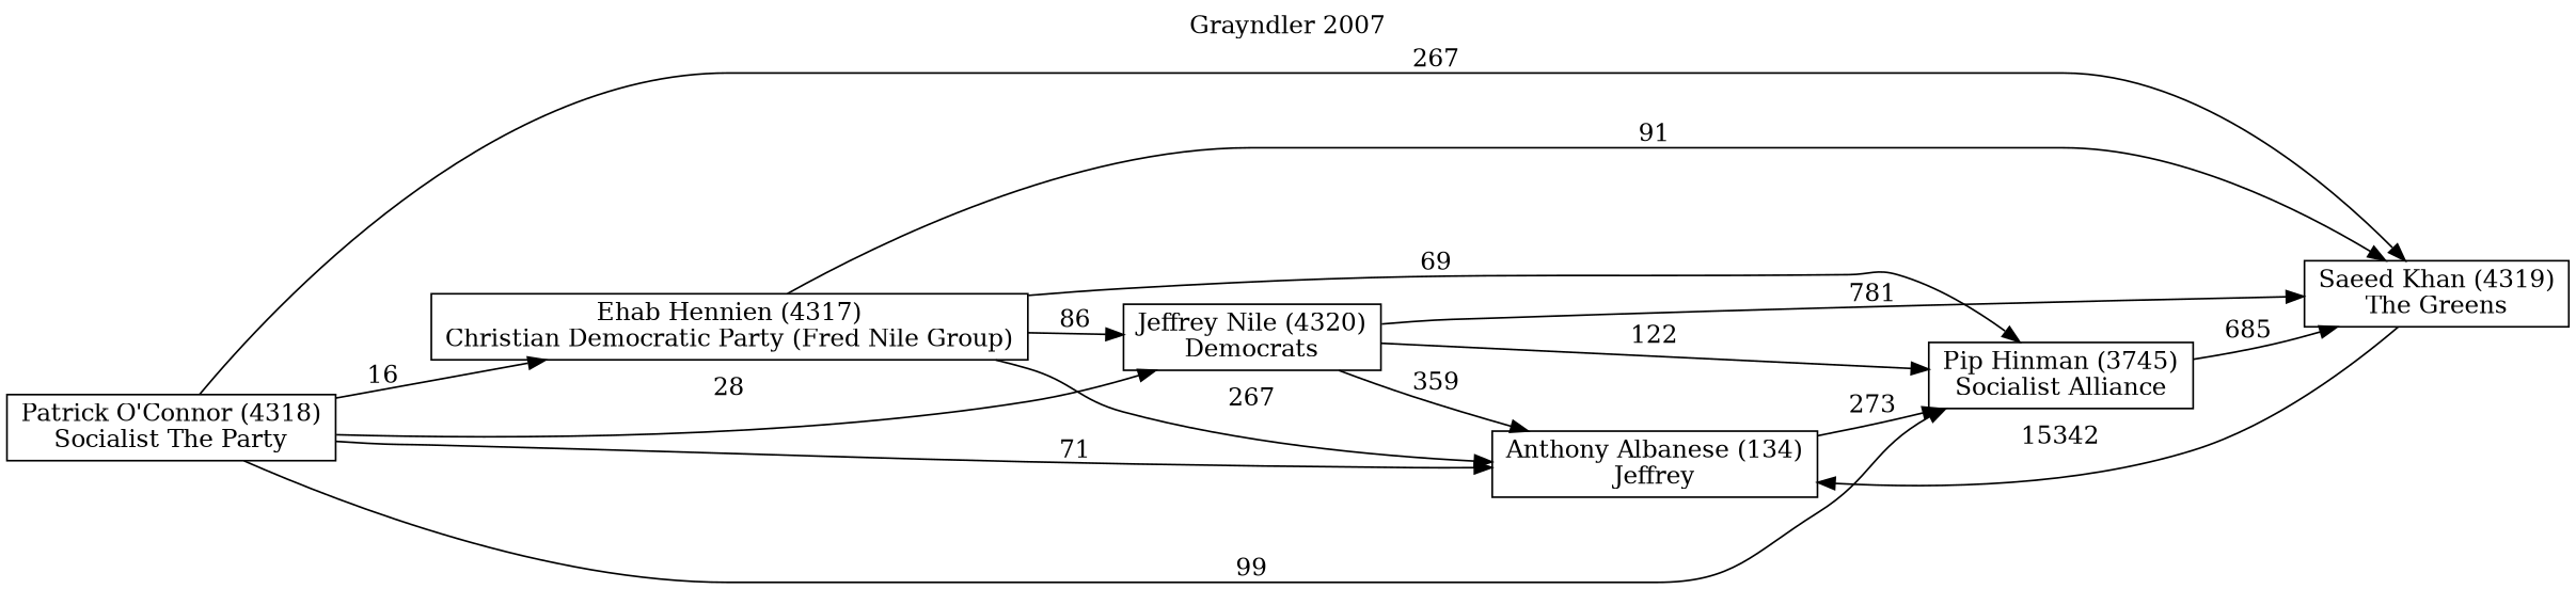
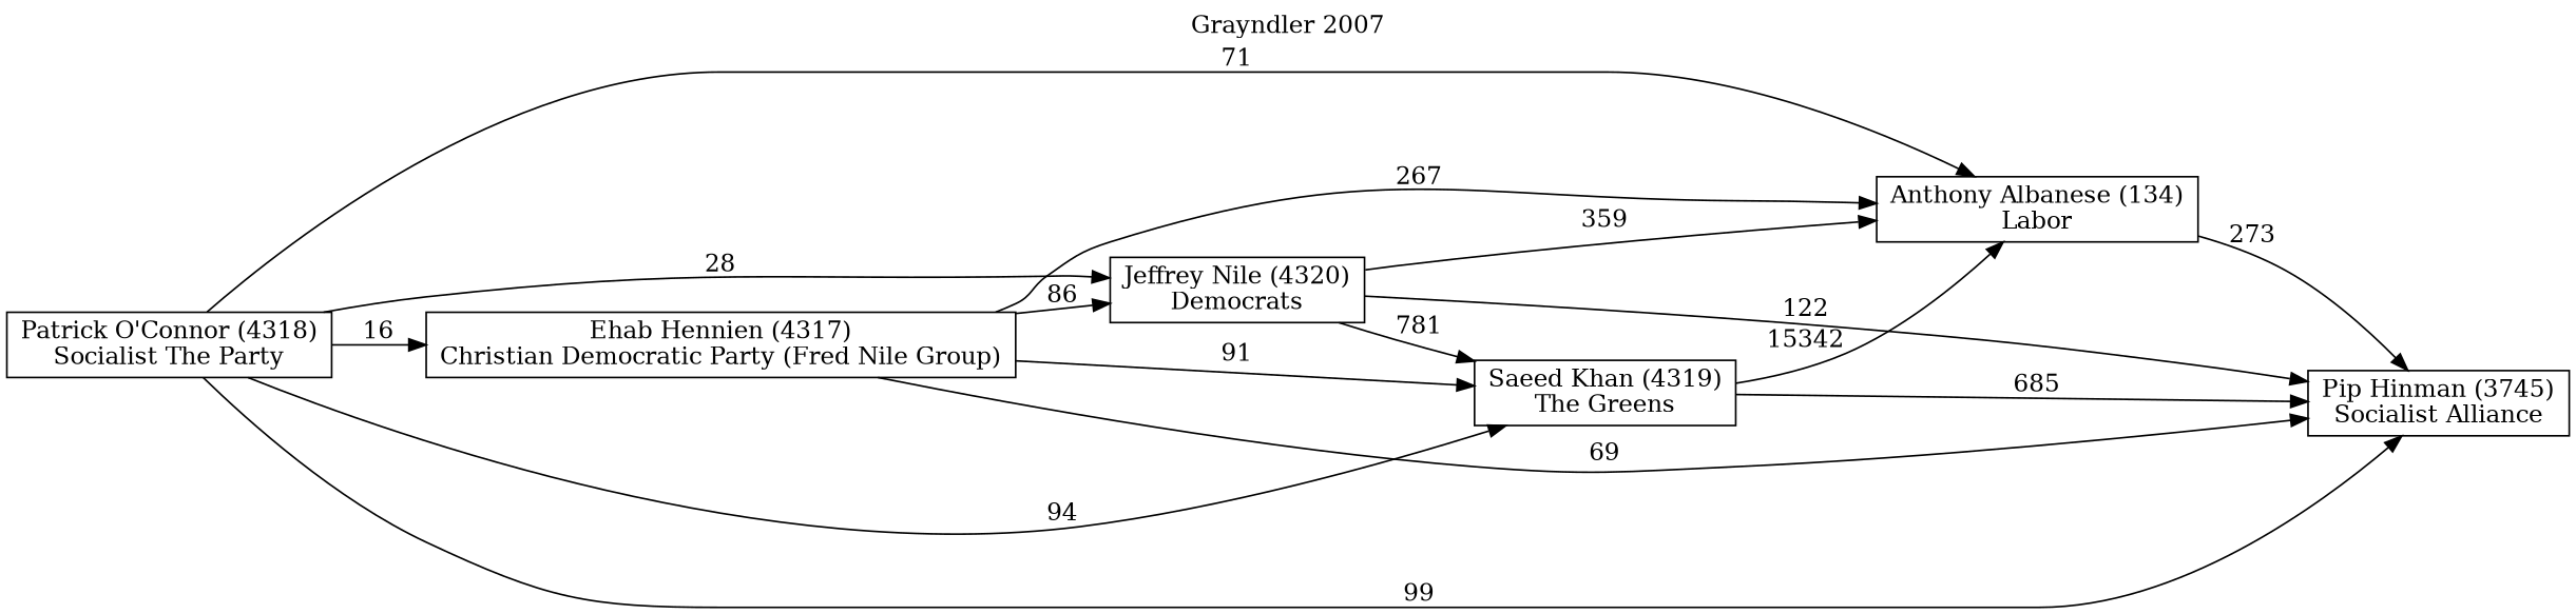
  digraph {
    label="Grayndler 2007"
    labelloc=t
    mclimit=10
    rankdir=LR
    node [shape=box]
-   n1 [label="Anthony Albanese (134)\nJeffrey"]
+   n1 [label="Anthony Albanese (134)\nLabor"]
    n2 [label="Pip Hinman (3745)\nSocialist Alliance"]
    n3 [label="Saeed Khan (4319)\nThe Greens"]
    n4 [label="Jeffrey Nile (4320)\nDemocrats"]
    n5 [label="Ehab Hennien (4317)\nChristian Democratic Party (Fred Nile Group)"]
    n6 [label="Patrick O'Connor (4318)\nSocialist The Party"]
    n1 -> n2 [label=273]
-   n2 -> n3 [label=685]
+   n3 -> n2 [label=685]
    n3 -> n1 [label=15342]
    n4 -> n1 [label=359]
    n4 -> n2 [label=122]
    n4 -> n3 [label=781]
    n5 -> n1 [label=267]
    n5 -> n2 [label=69]
    n5 -> n3 [label=91]
    n5 -> n4 [label=86]
    n6 -> n1 [label=71]
    n6 -> n2 [label=99]
-   n6 -> n3 [label=267]
+   n6 -> n3 [label=94]
    n6 -> n4 [label=28]
    n6 -> n5 [label=16]
  }
